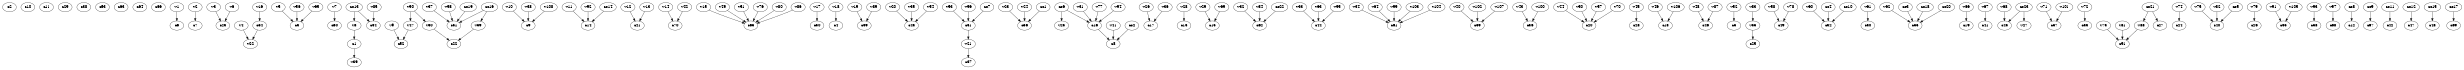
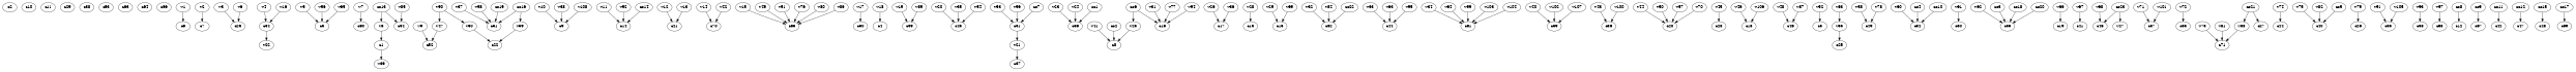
  strict digraph {
    edge [weight=1]
    c2
    c10
    c11
    c29
    c38
    c53
    c63
    c64
    c66
    v1
    c6
    v2
    c7
    v3
    c23
    v4
    c54
    v22
    v5
    c3
    v6
    v7
    c60
    v8
    c1
    v39
    v9
    c52
    v10
    c9
    v11
    c14
    v12
    c21
    v13
    v14
    c70
    v15
    c65
    v16
    v17
    c50
    v18
    c4
    v19
    c39
    v20
    c43
    v21
    c37
    v23
    c56
    v24
    v25
    c8
    v26
    c17
    v28
    c13
    v29
    c15
    v30
    c22
    v31
    c16
    v32
    c62
    v33
    c44
    v34
    c61
    v35
    v36
    v37
    c51
    v38
    v40
    c59
    v41
    v42
    v43
    c36
    v44
    c20
    v45
    c28
    v46
    c18
    v47
    v48
    c46
    v49
    v50
    v51
    v52
    c5
    v53
    c31
    v54
    v55
    c25
    v56
    v57
    v58
    c49
    v59
    v60
    c32
    v61
    c30
    v62
    c55
    v63
    v64
    v65
    v66
    c19
    v67
    c41
    v68
    c45
    v69
    v70
    v71
    c57
    v72
    c33
    v73
-   c71 [label=c91]
+   c71
    v74
    c24
    v75
    c40
    v76
    v77
    v78
    v79
    c26
    v80
    v81
    v82
    v83
    v84
    v85
    c34
    v86
    v87
    v88
    v89
    v90
    v91
    c35
    v92
    v93
    c58
    v94
    v95
    v96
    v97
    c68
    v98
    v99
    v100
    v101
    v102
    v103
    v104
    v105
    v106
    v107
    v108
    co1
    co2
    co3
    co4
    co5
    co6
    co7
    co8
    c12
    co9
    c67
    co10
    co11
    c42
    co12
    c47
    co13
    co14
    co15
    c48
    co16
    co17
    c69
    co18
    co19
    co20
    co21
    c27
    co22
    co23
    v27
    v1 -> c6
    v2 -> c7
    v3 -> c23
-   v4 -> v22
+   v4 -> c54
    c54 -> v22
    v5 -> c3
    v6 -> c23
    v7 -> c60
    v8 -> c1
    c1 -> v39
    v9 -> c52
    v10 -> c9
    v11 -> c14
    v12 -> c21
    v13 -> c21
    v14 -> c70
    v15 -> c65
    v16 -> c54
    v17 -> c50
    v18 -> c4
    v19 -> c39
    v20 -> c43
    v21 -> c37
    v23 -> c56
    v24 -> c56
-   c16 -> c8
+   v25 -> c8
    v26 -> c17
    v28 -> c13
    v29 -> c15
    v30 -> c22
    v31 -> c16
    v32 -> c62
    v33 -> c44
    v34 -> c61
    v35 -> c43
    v36 -> c17
    v37 -> c51
    v38 -> c9
    v40 -> c59
    v41 -> c8
    v42 -> c70
    v43 -> c36
    v44 -> c20
    v45 -> c28
    v46 -> c18
    v47 -> c52
    v48 -> c46
    v49 -> c65
    v50 -> c20
    v51 -> c65
    v52 -> c5
    v53 -> c31
    c31 -> v21
    v54 -> c43
    v55 -> c25
    v56 -> c3
    v57 -> c20
    v58 -> c49
    v59 -> c22
    v60 -> c32
    v61 -> c30
    v62 -> c55
    v63 -> c44
    v64 -> c61
    v65 -> c3
    v66 -> c19
    v67 -> c41
    v68 -> c45
    v69 -> c15
    v70 -> c20
    v71 -> c57
    v72 -> c33
    v73 -> c71
    v74 -> c24
    v75 -> c40
    v76 -> c65
    v77 -> c16
    v78 -> c49
    v79 -> c26
    v80 -> c65
    v81 -> c71
    v82 -> c40
    v83 -> v55
    v84 -> c62
    v85 -> c34
    v86 -> c65
    v87 -> c46
    v88 -> c71
    v89 -> c39
    v90 -> v30
    v90 -> v47
    v91 -> c35
    v92 -> c14
    v93 -> c58
    v94 -> c16
    v95 -> c44
    v96 -> c31
    v97 -> c68
    v98 -> c51
    v99 -> c61
    v100 -> c36
    v101 -> c57
    v102 -> c59
    v103 -> c61
    v104 -> c61
    v105 -> c35
    v106 -> c18
    v107 -> c59
    v108 -> c9
    co1 -> c56
    co2 -> c8
    co3 -> c55
    co4 -> c32
    co5 -> c40
    co6 -> v25
    co6 -> c16
    co7 -> c31
    co8 -> c12
    co9 -> c67
    co10 -> c32
    co11 -> c42
    co12 -> c47
    co13 -> v8
    co13 -> c34
    co14 -> c14
    co15 -> c48
    co16 -> c51
    co16 -> v59
    co17 -> c69
    co18 -> c55
    co19 -> c51
    co20 -> c55
    co21 -> v88
    co21 -> c27
    co22 -> c62
    co23 -> c45
    co23 -> v27
  }
